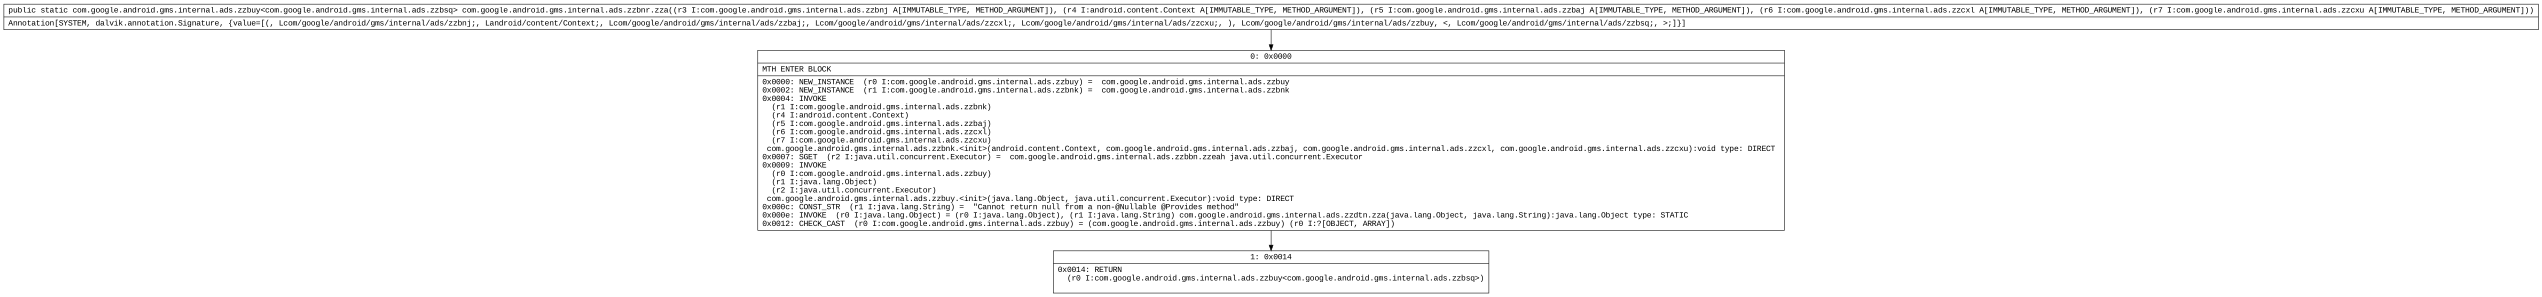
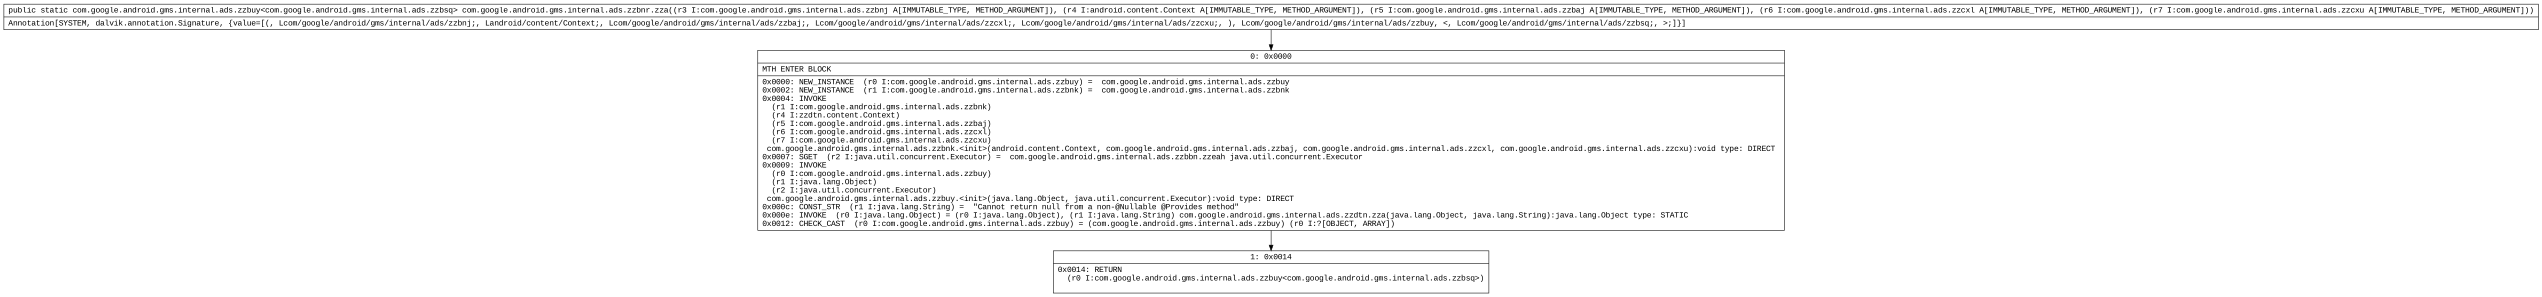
  digraph {
    fontname="Liberation Mono"
    node [shape=record fontname="Liberation Mono"]
    edge [style=solid fontname="Liberation Mono"]
-   n1 [label="{0\:\ 0x0000|MTH_ENTER_BLOCK\l|0x0000: NEW_INSTANCE  (r0 I:com.google.android.gms.internal.ads.zzbuy) =  com.google.android.gms.internal.ads.zzbuy \l0x0002: NEW_INSTANCE  (r1 I:com.google.android.gms.internal.ads.zzbnk) =  com.google.android.gms.internal.ads.zzbnk \l0x0004: INVOKE  \l  (r1 I:com.google.android.gms.internal.ads.zzbnk)\l  (r4 I:android.content.Context)\l  (r5 I:com.google.android.gms.internal.ads.zzbaj)\l  (r6 I:com.google.android.gms.internal.ads.zzcxl)\l  (r7 I:com.google.android.gms.internal.ads.zzcxu)\l com.google.android.gms.internal.ads.zzbnk.\<init\>(android.content.Context, com.google.android.gms.internal.ads.zzbaj, com.google.android.gms.internal.ads.zzcxl, com.google.android.gms.internal.ads.zzcxu):void type: DIRECT \l0x0007: SGET  (r2 I:java.util.concurrent.Executor) =  com.google.android.gms.internal.ads.zzbbn.zzeah java.util.concurrent.Executor \l0x0009: INVOKE  \l  (r0 I:com.google.android.gms.internal.ads.zzbuy)\l  (r1 I:java.lang.Object)\l  (r2 I:java.util.concurrent.Executor)\l com.google.android.gms.internal.ads.zzbuy.\<init\>(java.lang.Object, java.util.concurrent.Executor):void type: DIRECT \l0x000c: CONST_STR  (r1 I:java.lang.String) =  \"Cannot return null from a non\-@Nullable @Provides method\" \l0x000e: INVOKE  (r0 I:java.lang.Object) = (r0 I:java.lang.Object), (r1 I:java.lang.String) com.google.android.gms.internal.ads.zzdtn.zza(java.lang.Object, java.lang.String):java.lang.Object type: STATIC \l0x0012: CHECK_CAST  (r0 I:com.google.android.gms.internal.ads.zzbuy) = (com.google.android.gms.internal.ads.zzbuy) (r0 I:?[OBJECT, ARRAY]) \l}"]
+   n1 [label="{0\:\ 0x0000|MTH_ENTER_BLOCK\l|0x0000: NEW_INSTANCE  (r0 I:com.google.android.gms.internal.ads.zzbuy) =  com.google.android.gms.internal.ads.zzbuy \l0x0002: NEW_INSTANCE  (r1 I:com.google.android.gms.internal.ads.zzbnk) =  com.google.android.gms.internal.ads.zzbnk \l0x0004: INVOKE  \l  (r1 I:com.google.android.gms.internal.ads.zzbnk)\l  (r4 I:zzdtn.content.Context)\l  (r5 I:com.google.android.gms.internal.ads.zzbaj)\l  (r6 I:com.google.android.gms.internal.ads.zzcxl)\l  (r7 I:com.google.android.gms.internal.ads.zzcxu)\l com.google.android.gms.internal.ads.zzbnk.\<init\>(android.content.Context, com.google.android.gms.internal.ads.zzbaj, com.google.android.gms.internal.ads.zzcxl, com.google.android.gms.internal.ads.zzcxu):void type: DIRECT \l0x0007: SGET  (r2 I:java.util.concurrent.Executor) =  com.google.android.gms.internal.ads.zzbbn.zzeah java.util.concurrent.Executor \l0x0009: INVOKE  \l  (r0 I:com.google.android.gms.internal.ads.zzbuy)\l  (r1 I:java.lang.Object)\l  (r2 I:java.util.concurrent.Executor)\l com.google.android.gms.internal.ads.zzbuy.\<init\>(java.lang.Object, java.util.concurrent.Executor):void type: DIRECT \l0x000c: CONST_STR  (r1 I:java.lang.String) =  \"Cannot return null from a non\-@Nullable @Provides method\" \l0x000e: INVOKE  (r0 I:java.lang.Object) = (r0 I:java.lang.Object), (r1 I:java.lang.String) com.google.android.gms.internal.ads.zzdtn.zza(java.lang.Object, java.lang.String):java.lang.Object type: STATIC \l0x0012: CHECK_CAST  (r0 I:com.google.android.gms.internal.ads.zzbuy) = (com.google.android.gms.internal.ads.zzbuy) (r0 I:?[OBJECT, ARRAY]) \l}"]
    n2 [label="{1\:\ 0x0014|0x0014: RETURN  \l  (r0 I:com.google.android.gms.internal.ads.zzbuy\<com.google.android.gms.internal.ads.zzbsq\>)\l \l}"]
    n3 [label="{public static com.google.android.gms.internal.ads.zzbuy\<com.google.android.gms.internal.ads.zzbsq\> com.google.android.gms.internal.ads.zzbnr.zza((r3 I:com.google.android.gms.internal.ads.zzbnj A[IMMUTABLE_TYPE, METHOD_ARGUMENT]), (r4 I:android.content.Context A[IMMUTABLE_TYPE, METHOD_ARGUMENT]), (r5 I:com.google.android.gms.internal.ads.zzbaj A[IMMUTABLE_TYPE, METHOD_ARGUMENT]), (r6 I:com.google.android.gms.internal.ads.zzcxl A[IMMUTABLE_TYPE, METHOD_ARGUMENT]), (r7 I:com.google.android.gms.internal.ads.zzcxu A[IMMUTABLE_TYPE, METHOD_ARGUMENT]))  | Annotation[SYSTEM, dalvik.annotation.Signature, \{value=[(, Lcom\/google\/android\/gms\/internal\/ads\/zzbnj;, Landroid\/content\/Context;, Lcom\/google\/android\/gms\/internal\/ads\/zzbaj;, Lcom\/google\/android\/gms\/internal\/ads\/zzcxl;, Lcom\/google\/android\/gms\/internal\/ads\/zzcxu;, ), Lcom\/google\/android\/gms\/internal\/ads\/zzbuy, \<, Lcom\/google\/android\/gms\/internal\/ads\/zzbsq;, \>;]\}]\l}"]
    n1 -> n2
    n3 -> n1
  }
